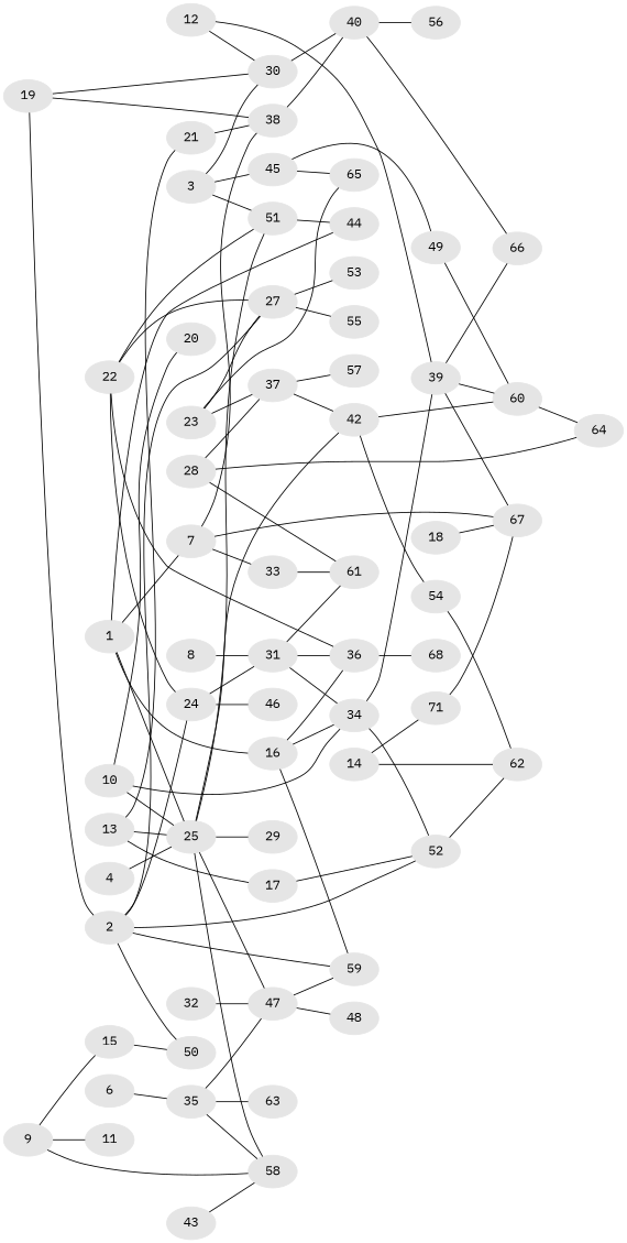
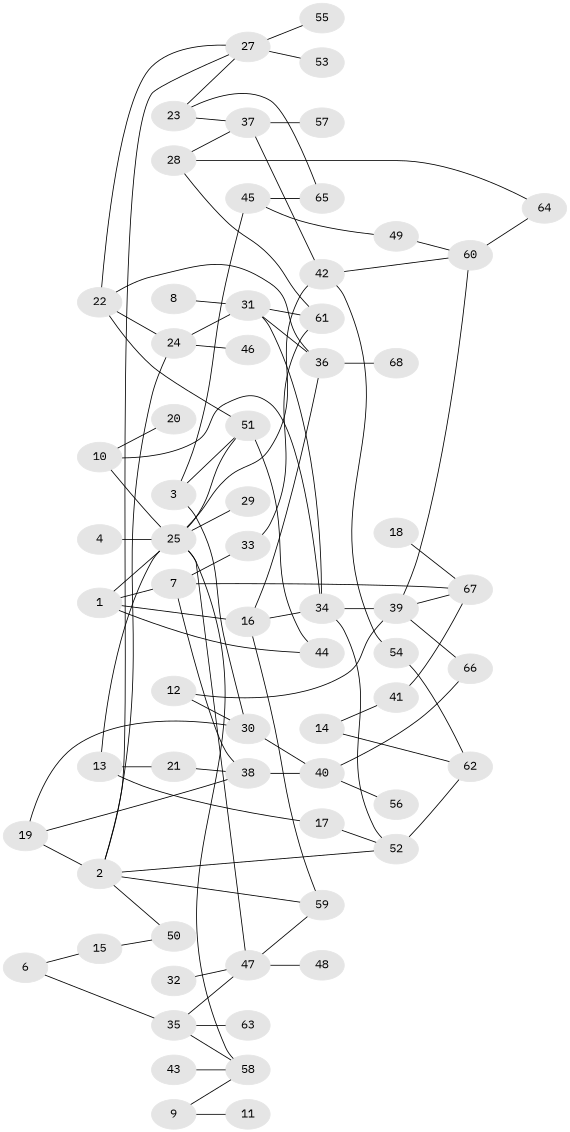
  graph {
    fontname="IBM Plex Mono"
    rankdir=LR
    node [color=gray90 fontname="IBM Plex Mono" style=filled]
    edge [fontname="IBM Plex Mono" weight=1.0]
    1
    7
    16
    25
    44
    2
    24
    27
    50
    52
    59
    33
    38
    67
    34
    36
    51
    58
    29
    42
    47
    31
    46
    53
    55
    62
    3
    30
    45
    40
    65
    49
    4
    6
    35
    63
    61
    8
    9
    11
    15
    10
    20
    39
    12
    60
    66
    13
    17
    21
    14
-   41 [label=71]
+   41
    68
    18
    19
    22
    23
    37
    57
    54
    48
    28
    64
    56
    32
    43
    1 -- 7
    1 -- 16
    1 -- 25
    1 -- 44
    7 -- 33
    7 -- 38
    7 -- 67
    16 -- 59
    16 -- 34
    16 -- 36
    25 -- 51
    25 -- 58
    25 -- 29
    25 -- 42
    25 -- 47
    2 -- 24
    2 -- 27
    2 -- 50
    2 -- 52
    2 -- 59
    24 -- 31
    24 -- 46
    27 -- 53
    27 -- 55
    52 -- 62
    33 -- 61
    38 -- 40
    34 -- 52
    34 -- 39
    36 -- 68
    51 -- 44
    42 -- 60
    42 -- 54
    47 -- 59
    47 -- 48
    31 -- 34
    31 -- 36
    31 -- 61
    3 -- 51
    3 -- 30
    3 -- 45
    30 -- 40
    45 -- 65
    45 -- 49
    40 -- 66
    40 -- 56
    49 -- 60
    4 -- 25
    6 -- 35
    35 -- 58
    35 -- 47
    35 -- 63
    8 -- 31
    9 -- 58
    9 -- 11
-   9 -- 15
+   6 -- 15
    15 -- 50
    10 -- 25
    10 -- 34
    10 -- 20
    39 -- 67
    39 -- 60
    39 -- 66
    12 -- 30
    12 -- 39
    60 -- 64
    13 -- 25
    13 -- 17
    13 -- 21
    17 -- 52
    21 -- 38
    14 -- 62
    14 -- 41
    41 -- 67
    18 -- 67
    19 -- 2
    19 -- 38
    19 -- 30
    22 -- 24
    22 -- 27
    22 -- 36
    22 -- 51
    23 -- 27
    23 -- 65
    23 -- 37
    37 -- 42
    37 -- 57
    54 -- 62
    28 -- 61
    28 -- 37
    28 -- 64
    32 -- 47
    43 -- 58
  }
